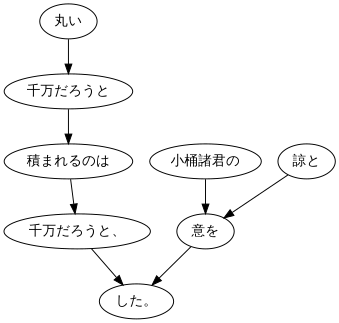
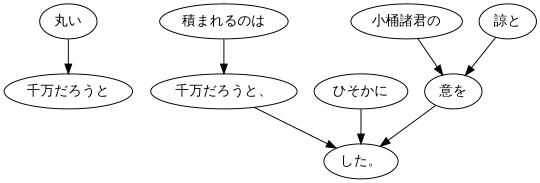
  digraph {
    fontname="Noto Serif"
    node [fontname="Noto Serif"]
    edge [fontname="Noto Serif"]
    n1 [label="丸い"]
    n2 [label="千万だろうと"]
    n3 [label="積まれるのは"]
    n4 [label="千万だろうと、"]
    n5 [label="した。"]
+   n6 [label="ひそかに"]
    n7 [label="小桶諸君の"]
    n8 [label="意を"]
    n9 [label="諒と"]
    n1 -> n2
-   n2 -> n3
    n3 -> n4
    n4 -> n5
+   n6 -> n5
    n7 -> n8
    n8 -> n5
    n9 -> n8
  }
